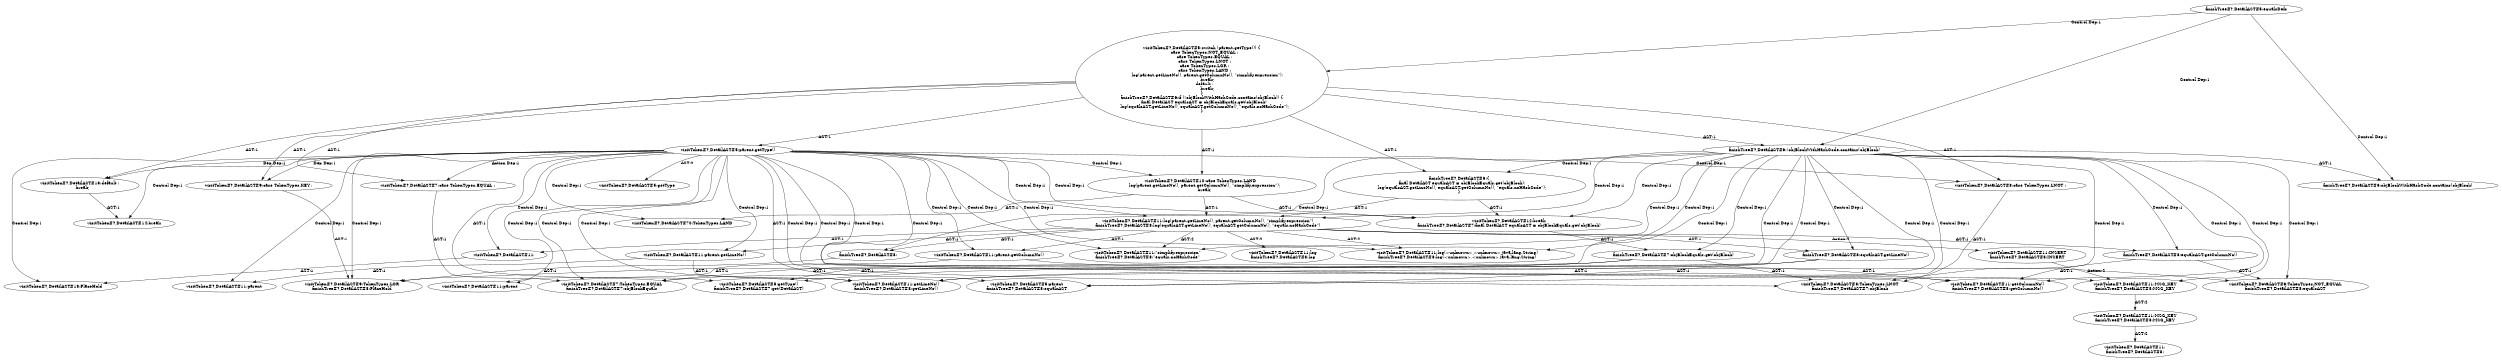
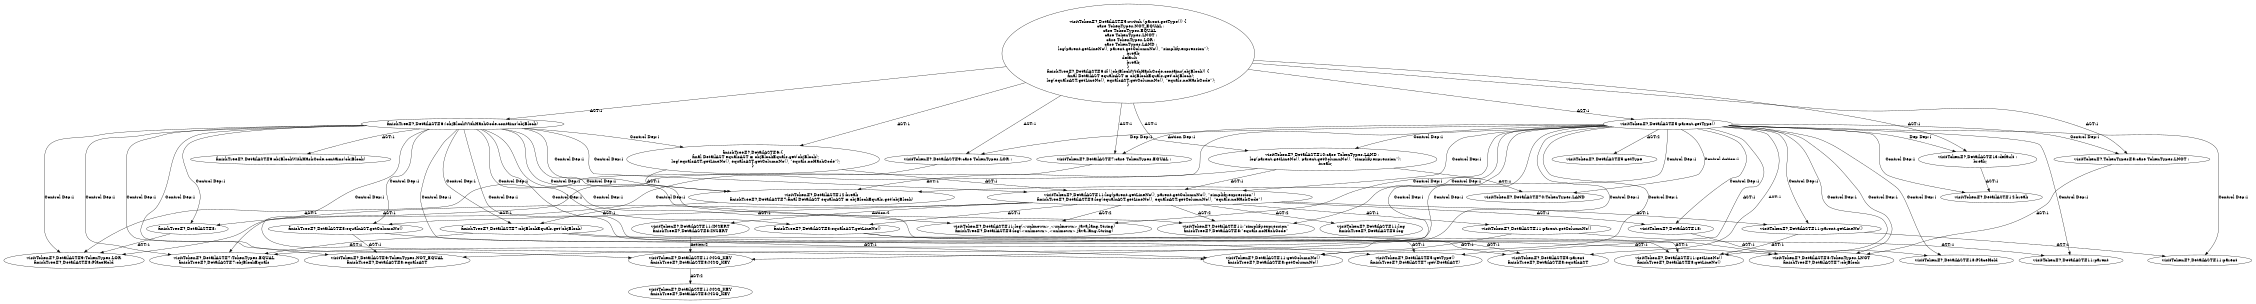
  digraph {
    node [shape=ellipse]
    n1 [label="visitToken#?,DetailAST#11:INSERT\nfinishTree#?,DetailAST#8:INSERT"]
    n2 [label="visitToken#?,DetailAST#11:MSG_KEY\nfinishTree#?,DetailAST#8:MSG_KEY"]
    n3 [label="visitToken#?,DetailAST#11:MSG_KEY\nfinishTree#?,DetailAST#8:MSG_KEY"]
    n4 [label="visitToken#?,DetailAST#11:log(parent.getLineNo(), parent.getColumnNo(), \"simplify.expression\")\nfinishTree#?,DetailAST#8:log(equalsAST.getLineNo(), equalsAST.getColumnNo(), \"equals.noHashCode\")"]
    n5 [label="visitToken#?,DetailAST#11:log(<unknown>,<unknown>,java.lang.String)\nfinishTree#?,DetailAST#8:log(<unknown>,<unknown>,java.lang.String)"]
-   n6 [label="visitToken#?,DetailAST#11:"]
+   n6 [label="visitToken#?,DetailAST#18:"]
    n7 [label="visitToken#?,DetailAST#11:parent.getLineNo()"]
    n8 [label="visitToken#?,DetailAST#11:parent.getColumnNo()"]
    n9 [label="visitToken#?,DetailAST#11:\"simplify.expression\"\nfinishTree#?,DetailAST#8:\"equals.noHashCode\""]
    n10 [label="visitToken#?,DetailAST#11:log\nfinishTree#?,DetailAST#8:log"]
    n11 [label="finishTree#?,DetailAST#8:"]
    n12 [label="finishTree#?,DetailAST#8:equalsAST.getLineNo()"]
    n13 [label="finishTree#?,DetailAST#8:equalsAST.getColumnNo()"]
    n14 [label="visitToken#?,DetailAST#18:PlaceHold"]
    n15 [label="visitToken#?,DetailAST#11:getLineNo()\nfinishTree#?,DetailAST#8:getLineNo()"]
    n16 [label="visitToken#?,DetailAST#11:parent"]
    n17 [label="visitToken#?,DetailAST#11:getColumnNo()\nfinishTree#?,DetailAST#8:getColumnNo()"]
    n18 [label="visitToken#?,DetailAST#11:parent"]
    n19 [label="visitToken#?,DetailAST#9:TokenTypes.LOR\nfinishTree#?,DetailAST#8:PlaceHold"]
    n20 [label="visitToken#?,DetailAST#5:parent\nfinishTree#?,DetailAST#8:equalsAST"]
    n21 [label="visitToken#?,DetailAST#6:TokenTypes.NOT_EQUAL\nfinishTree#?,DetailAST#8:equalsAST"]
    n22 [label="visitToken#?,DetailAST#5:parent.getType()"]
    n23 [label="visitToken#?,DetailAST#5:getType"]
    n24 [label="visitToken#?,DetailAST#5:getType()\nfinishTree#?,DetailAST#7:get(DetailAST)"]
    n25 [label="visitToken#?,DetailAST#7:case TokenTypes.EQUAL :"]
    n26 [label="visitToken#?,DetailAST#7:TokenTypes.EQUAL\nfinishTree#?,DetailAST#7:objBlockEquals"]
-   n27 [label="visitToken#?,DetailAST#8:case TokenTypes.LNOT :"]
+   n27 [label="visitToken#?,TokenTypes#8:case TokenTypes.LNOT :"]
    n28 [label="visitToken#?,DetailAST#8:TokenTypes.LNOT\nfinishTree#?,DetailAST#7:objBlock"]
-   n29 [label="visitToken#?,DetailAST#9:case TokenTypes.KEY :"]
+   n29 [label="visitToken#?,DetailAST#9:case TokenTypes.LOR :"]
    n30 [label="visitToken#?,DetailAST#10:case TokenTypes.LAND :\n    log(parent.getLineNo(), parent.getColumnNo(), \"simplify.expression\");\n    break;"]
    n31 [label="visitToken#?,DetailAST#70:TokenTypes.LAND"]
    n32 [label="visitToken#?,DetailAST#12:break\nfinishTree#?,DetailAST#7:final DetailAST equalsAST = objBlockEquals.get(objBlock)"]
    n33 [label="visitToken#?,DetailAST#13:default :\n    break;"]
    n34 [label="visitToken#?,DetailAST#14:break"]
    n35 [label="finishTree#?,DetailAST#7:objBlockEquals.get(objBlock)"]
    n36 [label="visitToken#?,DetailAST#5:switch (parent.getType()) \{\n    case TokenTypes.NOT_EQUAL :\n    case TokenTypes.EQUAL :\n    case TokenTypes.LNOT :\n    case TokenTypes.LOR :\n    case TokenTypes.LAND :\n        log(parent.getLineNo(), parent.getColumnNo(), \"simplify.expression\");\n        break;\n    default :\n        break;\n\}\nfinishTree#?,DetailAST#6:if (!objBlockWithHashCode.contains(objBlock)) \{\n    final DetailAST equalsAST = objBlockEquals.get(objBlock);\n    log(equalsAST.getLineNo(), equalsAST.getColumnNo(), \"equals.noHashCode\");\n\}"]
    n37 [label="finishTree#?,DetailAST#6:!objBlockWithHashCode.contains(objBlock)"]
    n38 [label="finishTree#?,DetailAST#6:\{\n    final DetailAST equalsAST = objBlockEquals.get(objBlock);\n    log(equalsAST.getLineNo(), equalsAST.getColumnNo(), \"equals.noHashCode\");\n\}"]
    n39 [label="finishTree#?,DetailAST#6:objBlockWithHashCode.contains(objBlock)"]
-   n40 [label="visitToken#?,DetailAST#11:\nfinishTree#?,DetailAST#8:"]
-   n41 [label="finishTree#?,DetailAST#5:equalsDefs"]
    n1 -> n2 [label="Action:2"]
    n2 -> n3 [label="AST:2"]
-   n3 -> n40 [label="AST:2"]
    n4 -> n1 [label="Action:2"]
    n4 -> n5 [label="AST:2"]
    n4 -> n6 [label="AST:1"]
    n4 -> n7 [label="AST:1"]
    n4 -> n8 [label="AST:1"]
    n4 -> n9 [label="AST:2"]
    n4 -> n10 [label="AST:2"]
    n4 -> n11 [label="AST:1"]
    n4 -> n12 [label="AST:1"]
    n4 -> n13 [label="AST:1"]
    n6 -> n14 [label="AST:1"]
    n7 -> n15 [label="AST:1"]
    n7 -> n16 [label="AST:1"]
    n8 -> n17 [label="AST:1"]
    n8 -> n18 [label="AST:1"]
    n11 -> n19 [label="AST:1"]
    n12 -> n15 [label="AST:1"]
    n12 -> n20 [label="AST:1"]
    n13 -> n17 [label="AST:1"]
    n13 -> n21 [label="AST:1"]
    n22 -> n2 [label="Control Dep:1"]
    n22 -> n4 [label="Control Dep:1"]
    n22 -> n5 [label="Control Dep:1"]
    n22 -> n6 [label="Control Dep:1"]
    n22 -> n7 [label="Control Dep:1"]
-   n22 -> n8 [label="Control Dep:1"]
    n22 -> n9 [label="Control Dep:1"]
    n22 -> n14 [label="Control Dep:1"]
    n22 -> n15 [label="Control Dep:1"]
    n22 -> n16 [label="Control Dep:1"]
    n22 -> n17 [label="Control Dep:1"]
    n22 -> n18 [label="Control Dep:1"]
    n22 -> n19 [label="Control Dep:1"]
    n22 -> n20 [label="AST:1"]
    n22 -> n21 [label="Control Dep:1"]
    n22 -> n23 [label="AST:2"]
    n22 -> n24 [label="AST:1"]
    n22 -> n25 [label="Action Dep:1"]
    n22 -> n26 [label="Control Dep:1"]
    n22 -> n27 [label="Control Dep:1"]
    n22 -> n28 [label="Control Dep:1"]
    n22 -> n29 [label="Dep Dep:1"]
    n22 -> n30 [label="Control Dep:1"]
-   n22 -> n31 [label="Control Dep:1"]
+   n22 -> n31 [label="Control Action:1"]
    n22 -> n32 [label="Control Dep:1"]
    n22 -> n33 [label="Dep Dep:1"]
    n22 -> n34 [label="Control Dep:1"]
    n25 -> n26 [label="AST:1"]
    n27 -> n28 [label="AST:1"]
    n29 -> n19 [label="AST:1"]
    n30 -> n4 [label="AST:1"]
    n30 -> n31 [label="AST:1"]
    n30 -> n32 [label="AST:1"]
    n32 -> n35 [label="AST:1"]
    n33 -> n34 [label="AST:1"]
    n35 -> n24 [label="AST:1"]
    n35 -> n26 [label="AST:1"]
    n35 -> n28 [label="AST:1"]
    n36 -> n22 [label="AST:1"]
    n36 -> n25 [label="AST:1"]
    n36 -> n27 [label="AST:1"]
    n36 -> n29 [label="AST:1"]
    n36 -> n30 [label="AST:1"]
    n36 -> n33 [label="AST:1"]
    n36 -> n37 [label="AST:1"]
    n36 -> n38 [label="AST:1"]
    n37 -> n2 [label="Control Dep:1"]
    n37 -> n4 [label="Control Dep:1"]
    n37 -> n5 [label="Control Dep:1"]
    n37 -> n9 [label="Control Dep:1"]
    n37 -> n11 [label="Control Dep:1"]
    n37 -> n12 [label="Control Dep:1"]
    n37 -> n13 [label="Control Dep:1"]
    n37 -> n15 [label="Control Dep:1"]
    n37 -> n17 [label="Control Dep:1"]
    n37 -> n19 [label="Control Dep:1"]
    n37 -> n20 [label="Control Dep:1"]
    n37 -> n21 [label="Control Dep:1"]
    n37 -> n24 [label="Control Dep:1"]
    n37 -> n26 [label="Control Dep:1"]
    n37 -> n28 [label="Control Dep:1"]
    n37 -> n32 [label="Control Dep:1"]
    n37 -> n35 [label="Control Dep:1"]
    n37 -> n38 [label="Control Dep:1"]
    n37 -> n39 [label="AST:1"]
    n38 -> n4 [label="AST:1"]
    n38 -> n32 [label="AST:1"]
-   n41 -> n36 [label="Control Dep:1"]
-   n41 -> n37 [label="Control Dep:1"]
-   n41 -> n39 [label="Control Dep:1"]
  }
